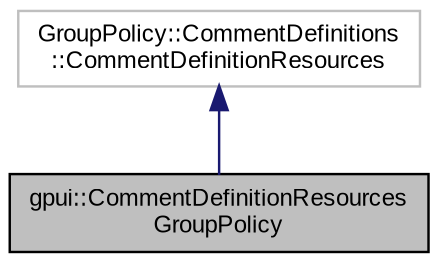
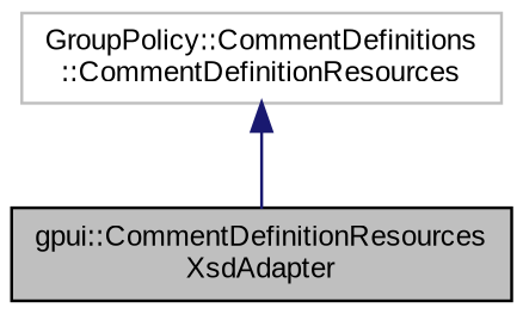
  digraph {
    fontname="Liberation Sans"
    node [fontname="Liberation Sans" fontsize=10 shape=record style=filled]
-   n1 [color=black fillcolor=grey75 fontcolor=black height=0.2 label="gpui::CommentDefinitionResources\lGroupPolicy" width=0.4]
+   n1 [color=black fillcolor=grey75 fontcolor=black height=0.2 label="gpui::CommentDefinitionResources\lXsdAdapter" width=0.4]
    n2 [color=grey75 fillcolor=white height=0.2 label="GroupPolicy::CommentDefinitions\l::CommentDefinitionResources" width=0.4]
    n2 -> n1 [color=midnightblue dir=back fontname="Liberation Sans" fontsize=10 labelfontname=Helvetica labelfontsize=10 style=solid]
  }
